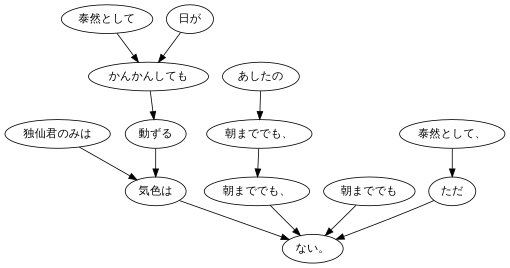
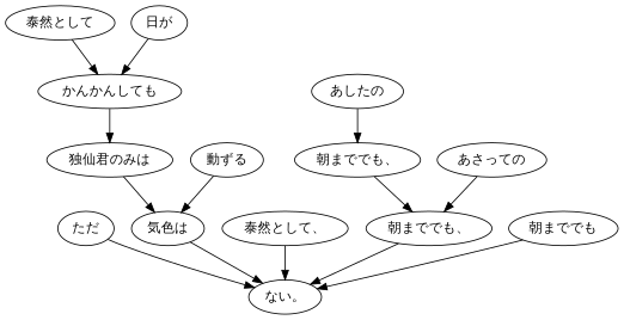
  digraph {
    n1 [label="ただ"]
    n2 [label="ない。"]
    n3 [label="独仙君のみは"]
    n4 [label="気色は"]
    n5 [label="泰然として、"]
    n6 [label="あしたの"]
    n7 [label="朝まででも、"]
    n8 [label="朝まででも、"]
+   n9 [label="あさっての"]
    n10 [label="泰然として"]
    n11 [label="かんかんしても"]
    n12 [label="動ずる"]
    n13 [label="日が"]
    n14 [label="朝まででも"]
    n1 -> n2
    n3 -> n4
    n4 -> n2
-   n5 -> n1
+   n5 -> n2
    n6 -> n7
    n7 -> n8
    n8 -> n2
+   n9 -> n8
    n10 -> n11
-   n11 -> n12
+   n11 -> n3
    n12 -> n4
    n13 -> n11
    n14 -> n2
  }
